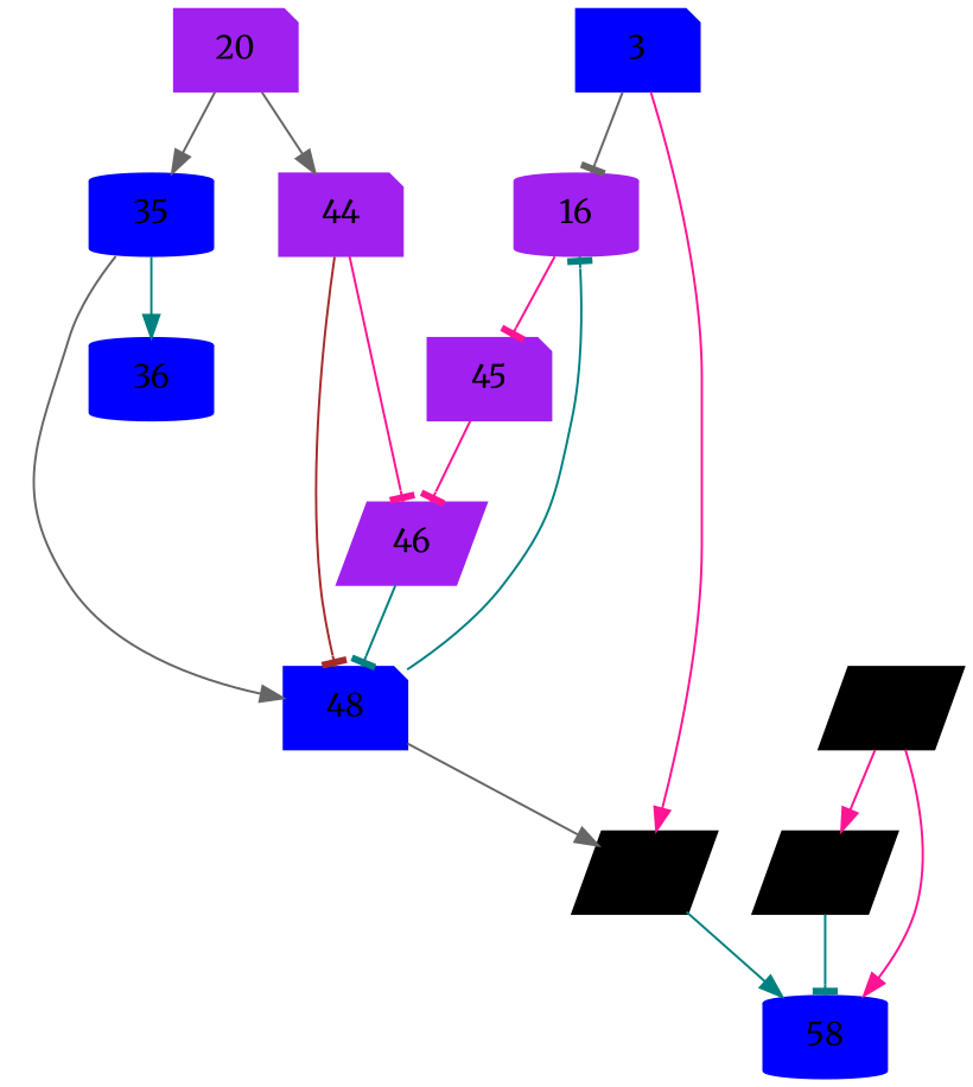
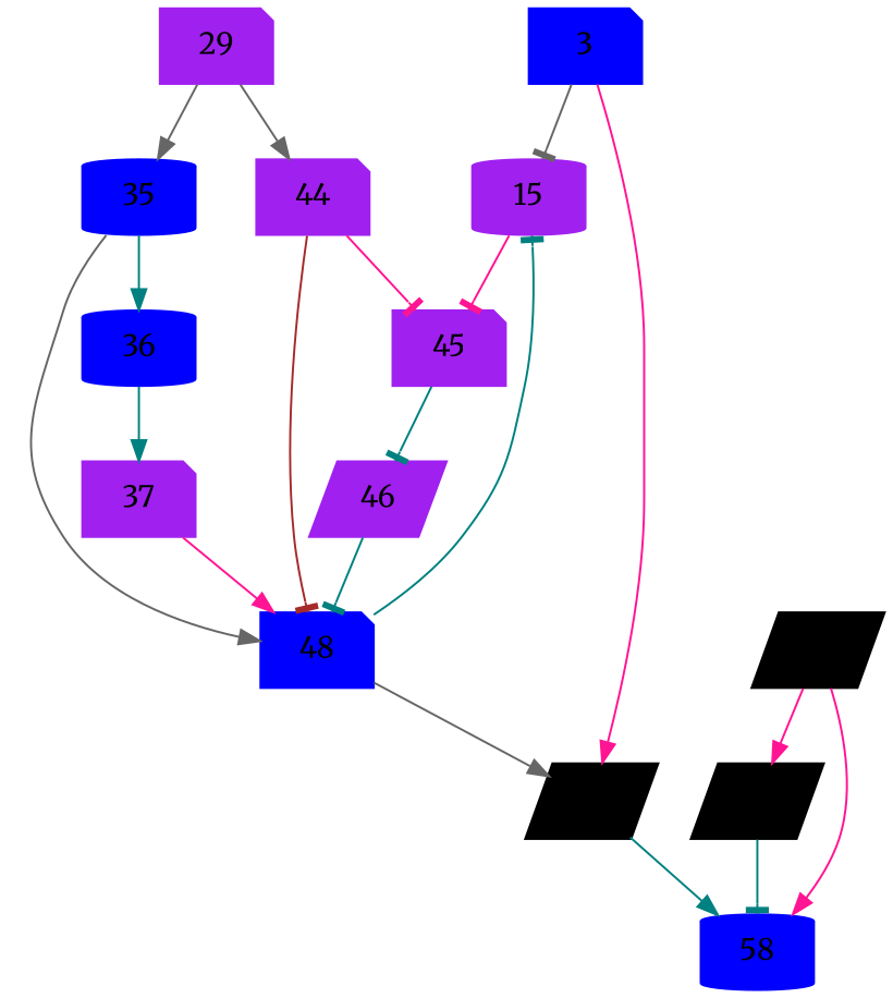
  digraph {
    fontname=Merriweather
    node [color=purple fontname=Merriweather shape=note style=filled]
    edge [arrowhead=normal color=deeppink fontname=Merriweather]
    n1 [color=blue label=3]
-   n2 [label=16 shape=cylinder]
+   n2 [label=15 shape=cylinder]
    n3 [color=black label=57 shape=parallelogram]
    n4 [label=45]
    n5 [color=blue label=58 shape=cylinder]
-   n6 [label=20]
+   n6 [label=29]
    n7 [color=blue label=35 shape=cylinder]
    n8 [label=44]
    n9 [color=blue label=36 shape=cylinder]
    n10 [color=blue label=48]
+   n11 [label=37]
    n12 [color=black label=39 shape=parallelogram]
    n13 [color=black label=43 shape=parallelogram]
    n14 [label=46 shape=parallelogram]
    n1 -> n2 [arrowhead=tee color=gray40]
    n1 -> n3
    n2 -> n4 [arrowhead=tee]
    n3 -> n5 [color=teal]
-   n4 -> n14 [arrowhead=tee]
+   n4 -> n14 [arrowhead=tee color=teal]
    n6 -> n7 [color=gray40]
    n6 -> n8 [color=gray40]
    n7 -> n9 [color=teal]
    n7 -> n10 [color=gray40]
-   n8 -> n14 [arrowhead=tee]
+   n8 -> n4 [arrowhead=tee]
    n8 -> n10 [arrowhead=tee color=brown]
+   n9 -> n11 [color=teal]
    n10 -> n2 [arrowhead=tee color=teal]
    n10 -> n3 [color=gray40]
+   n11 -> n10
    n12 -> n5
    n12 -> n13
    n13 -> n5 [arrowhead=tee color=teal]
    n14 -> n10 [arrowhead=tee color=teal]
  }
